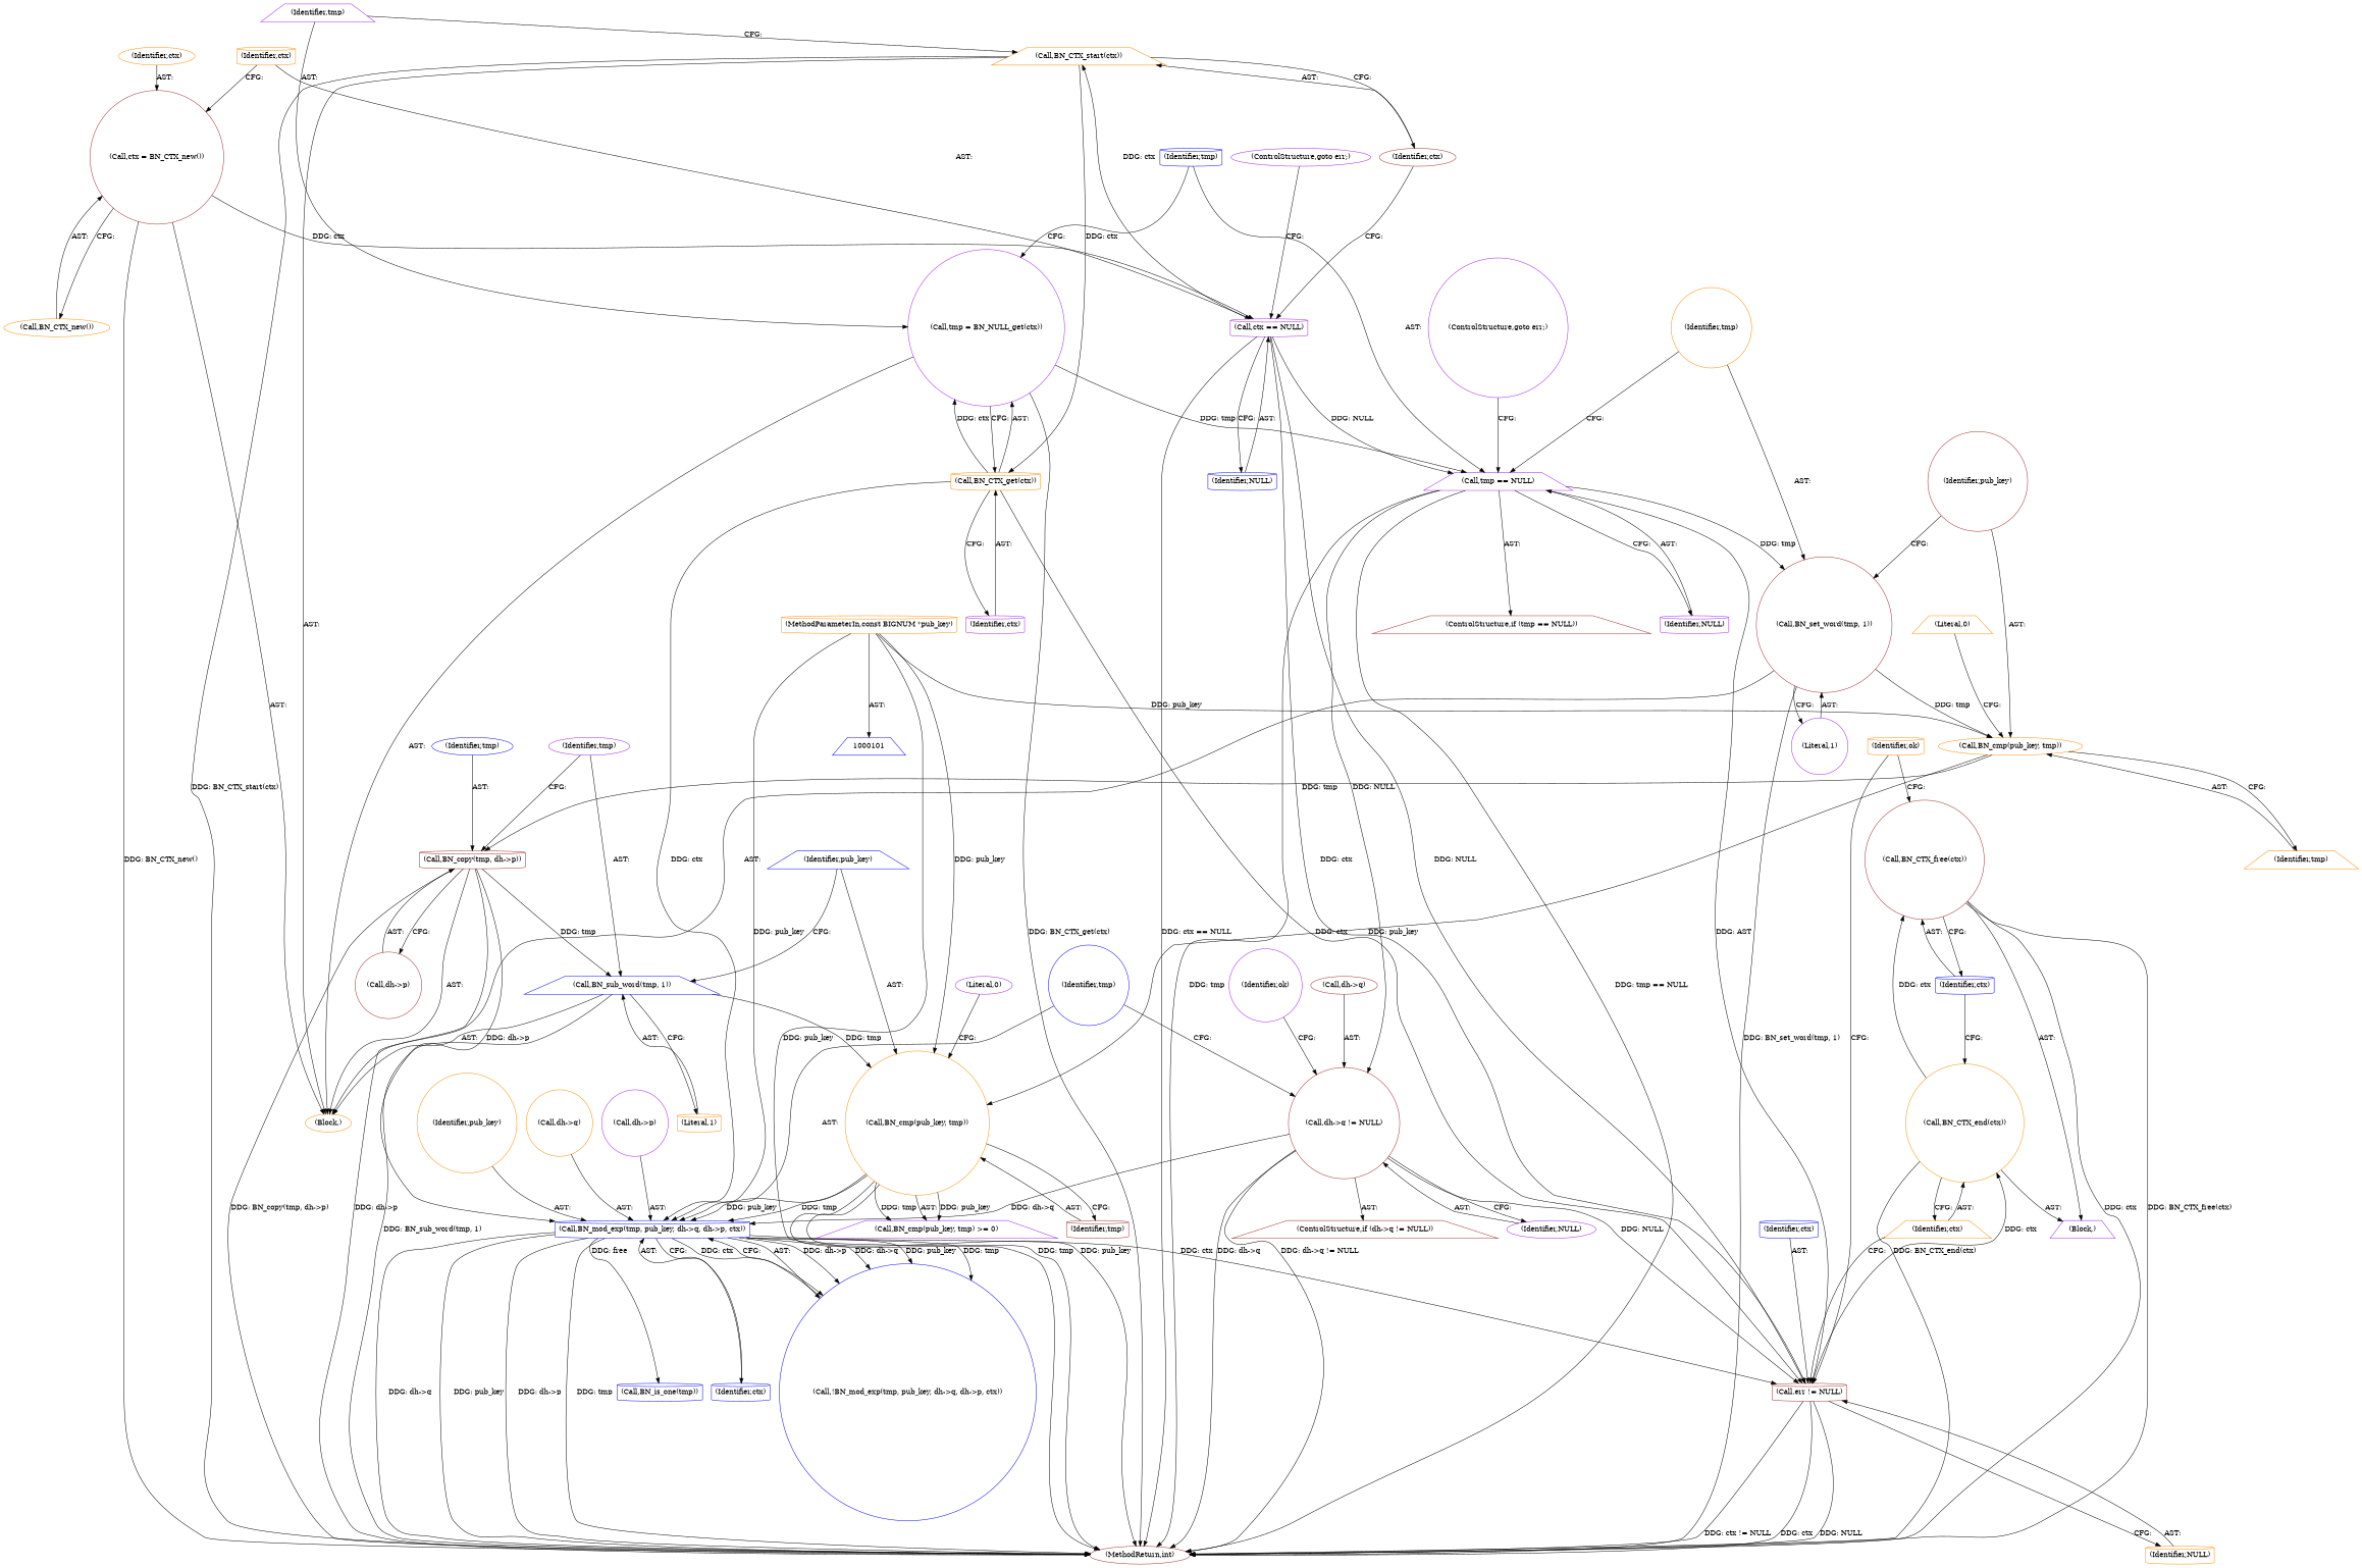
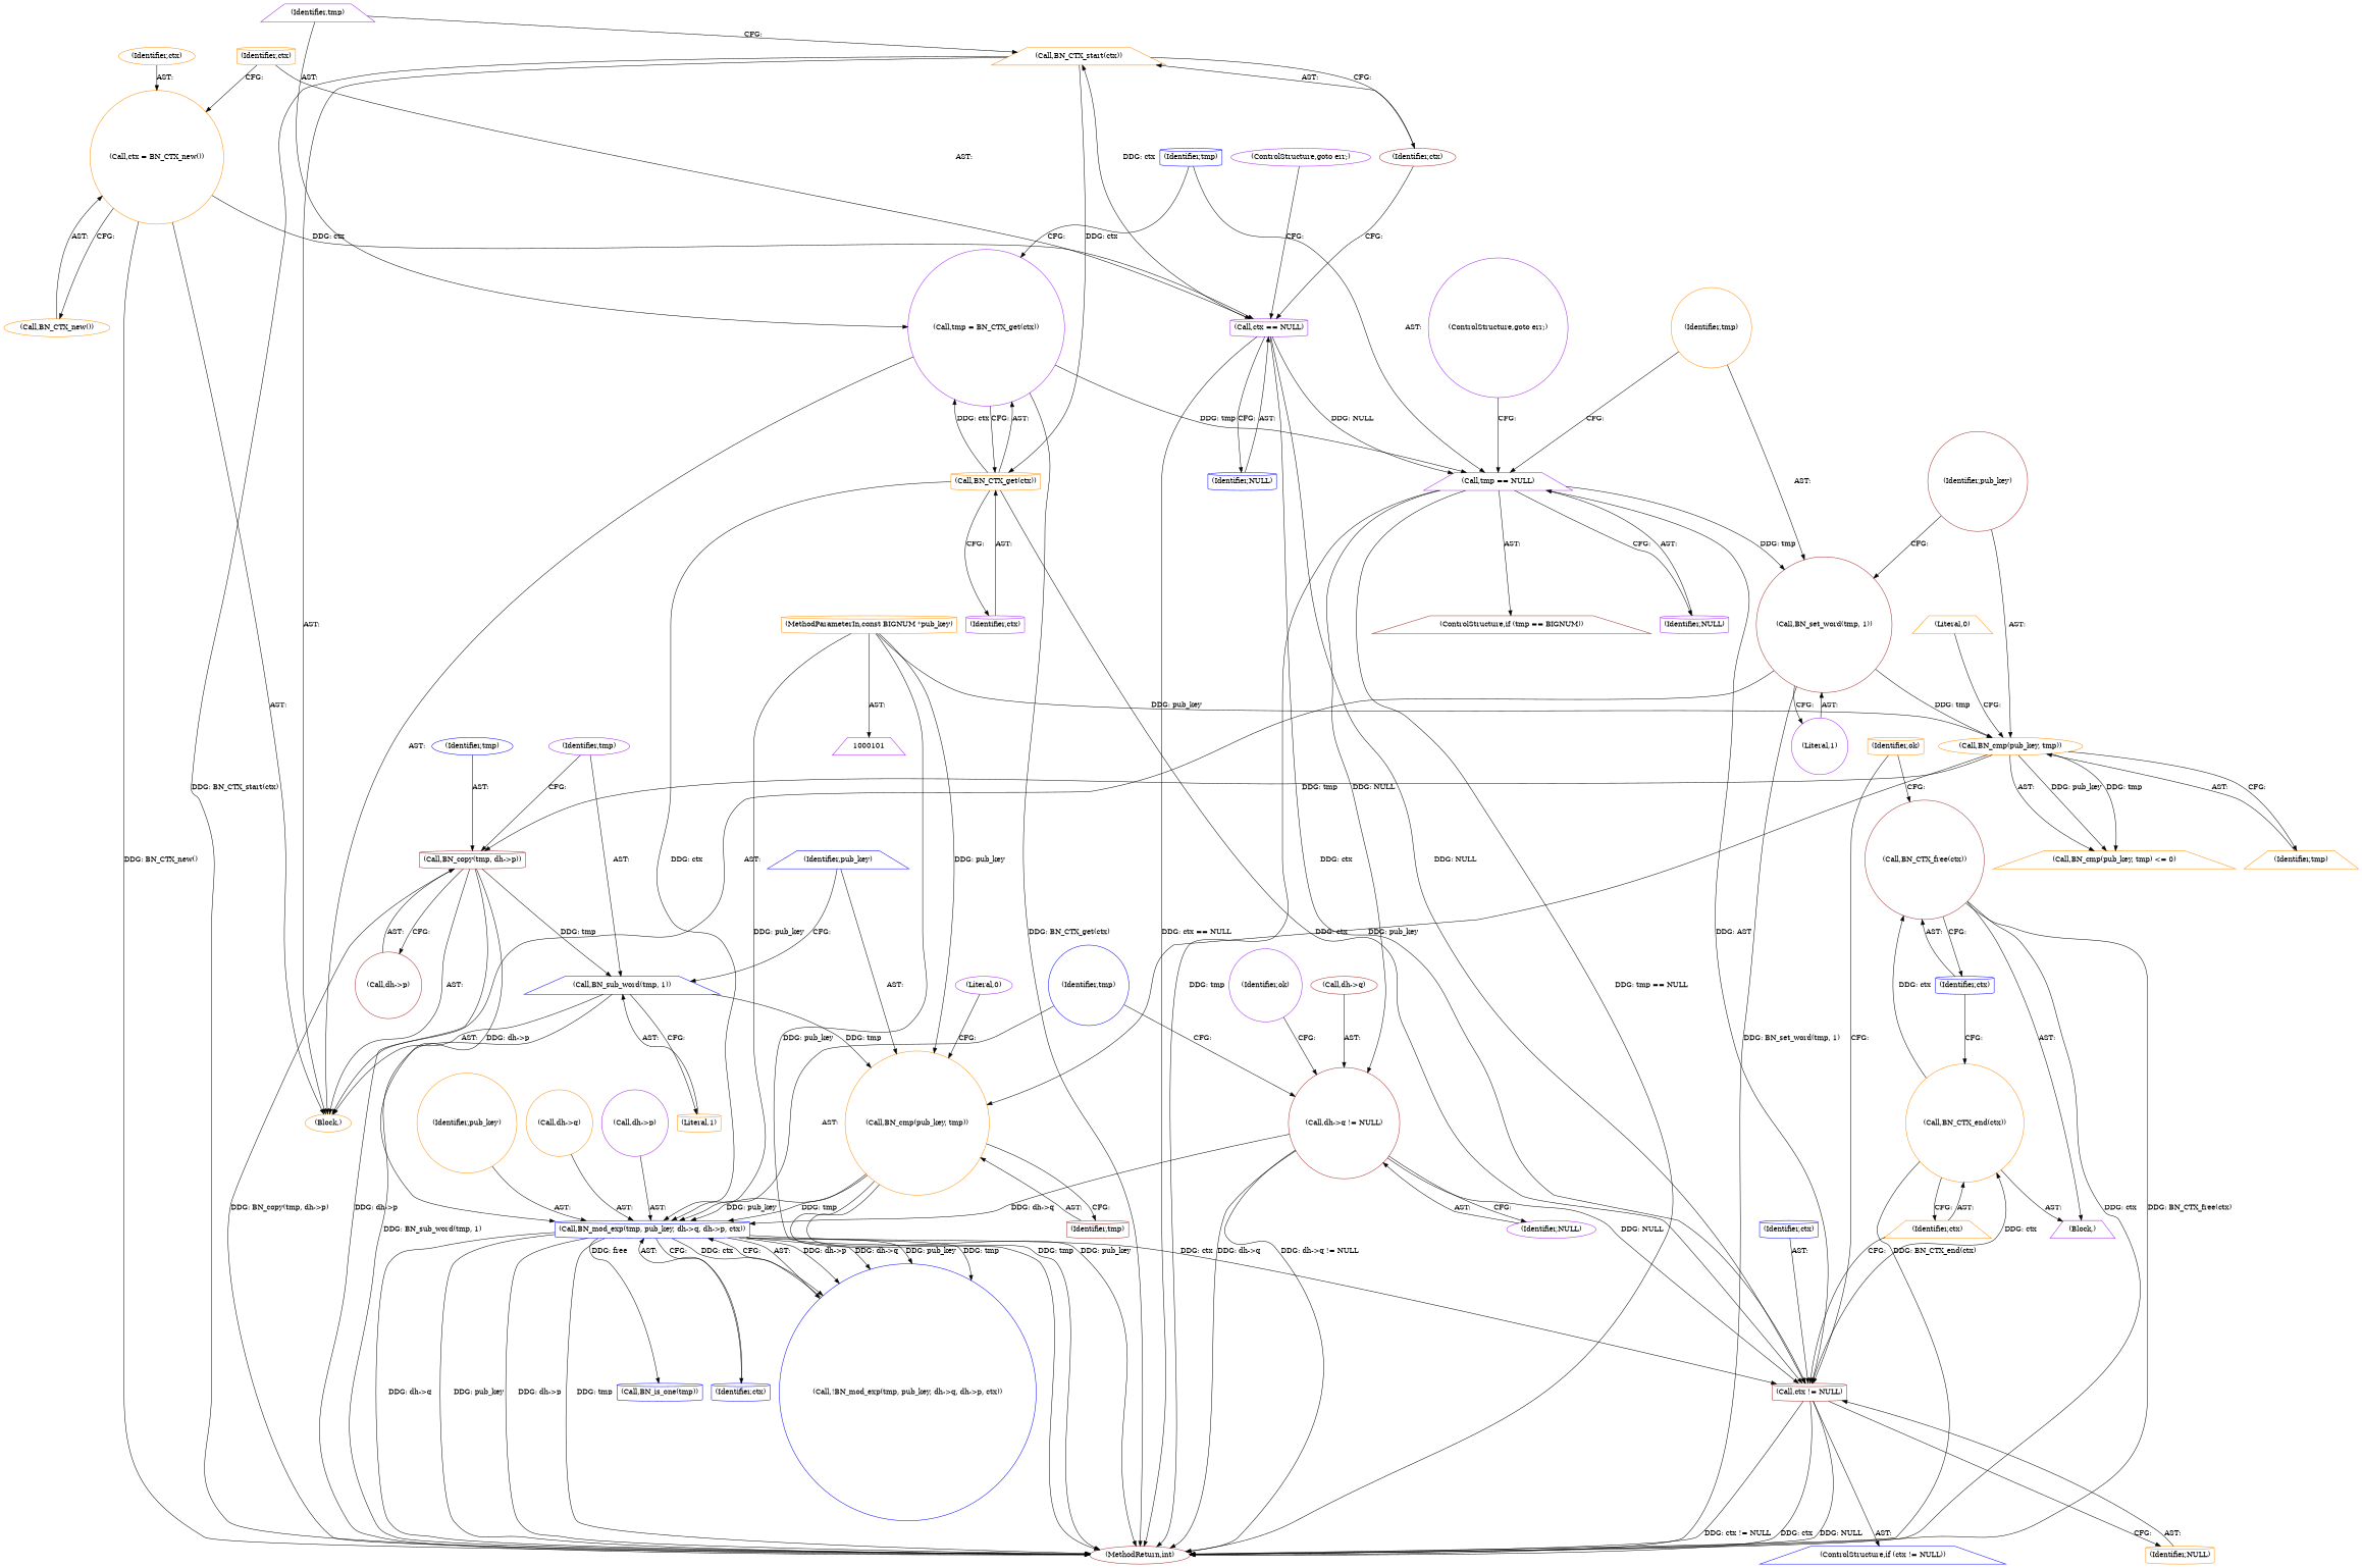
  digraph {
    node [color=darkorange shape=cylinder]
    n1 [color=brown label="(Call,BN_CTX_free(ctx))" shape=circle]
    n2 [color=purple label="(Block,)" shape=trapezium]
    n3 [color=brown label="(MethodReturn,int)" shape=ellipse]
    n4 [color=blue label="(Identifier,ctx)"]
    n5 [label="(Call,BN_CTX_end(ctx))" shape=circle]
    n6 [label="(Identifier,ctx)" shape=trapezium]
-   n7 [color=brown label="(Call,err != NULL)"]
+   n7 [color=brown label="(Call,ctx != NULL)"]
    n8 [label="(Identifier,NULL)"]
+   n9 [color=blue label="(ControlStructure,if (ctx != NULL))" shape=trapezium]
    n10 [color=blue label="(Call,BN_mod_exp(tmp, pub_key, dh->q, dh->p, ctx))"]
    n11 [color=blue label="(Call,BN_is_one(tmp))"]
    n12 [color=blue label="(Identifier,ctx)"]
    n13 [color=blue label="(Call,!BN_mod_exp(tmp, pub_key, dh->q, dh->p, ctx))" shape=circle]
    n14 [label="(Call,BN_cmp(pub_key, tmp))" shape=circle]
-   n15 [color=purple label="(Call,BN_cmp(pub_key, tmp) >= 0)" shape=trapezium]
    n16 [color=brown label="(Identifier,tmp)"]
    n17 [label="(Call,BN_cmp(pub_key, tmp))" shape=ellipse]
    n18 [color=brown label="(Call,BN_copy(tmp, dh->p))"]
+   n19 [label="(Call,BN_cmp(pub_key, tmp) <= 0)" shape=trapezium]
    n20 [label="(Identifier,tmp)" shape=trapezium]
    n21 [label="(Block,)" shape=ellipse]
    n22 [color=blue label="(Call,BN_sub_word(tmp, 1))" shape=trapezium]
    n23 [color=brown label="(Call,dh->p)" shape=circle]
    n24 [label="(MethodParameterIn,const BIGNUM *pub_key)"]
-   1000101 [color=blue shape=trapezium]
+   1000101 [color=purple shape=trapezium]
    n26 [color=brown label="(Call,BN_set_word(tmp, 1))" shape=circle]
    n27 [color=purple label="(Literal,1)" shape=circle]
    n28 [color=purple label="(Call,tmp == NULL)" shape=trapezium]
    n29 [color=brown label="(Call,dh->q != NULL)" shape=circle]
-   n30 [color=brown label="(ControlStructure,if (tmp == NULL))" shape=trapezium]
+   n30 [color=brown label="(ControlStructure,if (tmp == BIGNUM))" shape=trapezium]
    n31 [color=purple label="(Identifier,NULL)"]
    n32 [color=purple label="(Identifier,NULL)" shape=ellipse]
-   n33 [color=brown label="(ControlStructure,if (dh->q != NULL))" shape=trapezium]
-   n34 [color=purple label="(Call,tmp = BN_NULL_get(ctx))" shape=circle]
+   n34 [color=purple label="(Call,tmp = BN_CTX_get(ctx))" shape=circle]
    n35 [label="(Call,BN_CTX_get(ctx))"]
    n36 [color=purple label="(Identifier,ctx)"]
    n37 [label="(Call,BN_CTX_start(ctx))" shape=trapezium]
    n38 [color=brown label="(Identifier,ctx)" shape=ellipse]
    n39 [color=purple label="(Call,ctx == NULL)"]
    n40 [color=blue label="(Identifier,NULL)"]
-   n41 [color=brown label="(Call,ctx = BN_CTX_new())" shape=circle]
+   n41 [label="(Call,ctx = BN_CTX_new())" shape=circle]
    n42 [label="(Call,BN_CTX_new())" shape=ellipse]
    n43 [label="(Literal,1)"]
    n44 [color=blue label="(Identifier,tmp)" shape=circle]
    n45 [color=brown label="(Identifier,pub_key)" shape=circle]
    n46 [label="(Literal,0)" shape=trapezium]
    n47 [color=purple label="(ControlStructure,goto err;)" shape=circle]
    n48 [label="(Identifier,ok)"]
    n49 [color=purple label="(ControlStructure,goto err;)" shape=ellipse]
    n50 [color=purple label="(Call,dh->p)" shape=circle]
    n51 [color=purple label="(Literal,0)" shape=ellipse]
    n52 [label="(Identifier,pub_key)" shape=circle]
    n53 [color=blue label="(Identifier,ctx)"]
    n54 [color=purple label="(Identifier,tmp)" shape=trapezium]
    n55 [color=purple label="(Identifier,ok)" shape=circle]
    n56 [color=blue label="(Identifier,tmp)" shape=ellipse]
    n57 [label="(Call,dh->q)" shape=circle]
    n58 [label="(Identifier,ctx)"]
    n59 [color=brown label="(Call,dh->q)" shape=ellipse]
    n60 [color=blue label="(Identifier,pub_key)" shape=trapezium]
    n61 [color=purple label="(Identifier,tmp)" shape=ellipse]
    n62 [color=blue label="(Identifier,tmp)"]
    n63 [label="(Identifier,tmp)" shape=circle]
    n64 [label="(Identifier,ctx)" shape=ellipse]
    n1 -> n2 [label="AST: "]
    n1 -> n3 [label="DDG: ctx"]
    n1 -> n3 [label="DDG: BN_CTX_free(ctx)"]
    n1 -> n4 [label="CFG: "]
    n4 -> n1 [label="AST: "]
    n4 -> n5 [label="CFG: "]
    n5 -> n1 [label="DDG: ctx"]
    n5 -> n2 [label="AST: "]
    n5 -> n3 [label="DDG: BN_CTX_end(ctx)"]
    n5 -> n6 [label="CFG: "]
    n6 -> n5 [label="AST: "]
    n6 -> n7 [label="CFG: "]
    n7 -> n3 [label="DDG: ctx"]
    n7 -> n3 [label="DDG: NULL"]
    n7 -> n3 [label="DDG: ctx != NULL"]
    n7 -> n5 [label="DDG: ctx"]
    n7 -> n8 [label="CFG: "]
+   n7 -> n9 [label="AST: "]
    n8 -> n7 [label="AST: "]
    n10 -> n3 [label="DDG: dh->p"]
    n10 -> n3 [label="DDG: tmp"]
    n10 -> n3 [label="DDG: dh->q"]
    n10 -> n3 [label="DDG: pub_key"]
    n10 -> n7 [label="DDG: ctx"]
    n10 -> n11 [label="DDG: free"]
    n10 -> n12 [label="CFG: "]
    n10 -> n13 [label="AST: "]
    n10 -> n13 [label="DDG: dh->p"]
    n10 -> n13 [label="DDG: dh->q"]
    n10 -> n13 [label="DDG: pub_key"]
    n10 -> n13 [label="DDG: tmp"]
    n10 -> n13 [label="DDG: ctx"]
    n12 -> n10 [label="AST: "]
    n13 -> n10 [label="CFG: "]
    n14 -> n3 [label="DDG: tmp"]
    n14 -> n3 [label="DDG: pub_key"]
    n14 -> n10 [label="DDG: tmp"]
    n14 -> n10 [label="DDG: pub_key"]
-   n14 -> n15 [label="AST: "]
-   n14 -> n15 [label="DDG: pub_key"]
-   n14 -> n15 [label="DDG: tmp"]
    n14 -> n16 [label="CFG: "]
    n16 -> n14 [label="AST: "]
    n17 -> n14 [label="DDG: pub_key"]
    n17 -> n18 [label="DDG: tmp"]
+   n17 -> n19 [label="AST: "]
+   n17 -> n19 [label="DDG: pub_key"]
+   n17 -> n19 [label="DDG: tmp"]
    n17 -> n20 [label="CFG: "]
    n18 -> n3 [label="DDG: BN_copy(tmp, dh->p)"]
    n18 -> n3 [label="DDG: dh->p"]
    n18 -> n10 [label="DDG: dh->p"]
    n18 -> n21 [label="AST: "]
    n18 -> n22 [label="DDG: tmp"]
    n18 -> n23 [label="CFG: "]
    n20 -> n17 [label="AST: "]
    n22 -> n3 [label="DDG: BN_sub_word(tmp, 1)"]
    n22 -> n14 [label="DDG: tmp"]
    n22 -> n21 [label="AST: "]
    n22 -> n43 [label="CFG: "]
    n23 -> n18 [label="AST: "]
    n24 -> n3 [label="DDG: pub_key"]
    n24 -> n10 [label="DDG: pub_key"]
    n24 -> n14 [label="DDG: pub_key"]
    n24 -> n17 [label="DDG: pub_key"]
    n24 -> 1000101 [label="AST: "]
    n26 -> n3 [label="DDG: BN_set_word(tmp, 1)"]
    n26 -> n17 [label="DDG: tmp"]
    n26 -> n21 [label="AST: "]
    n26 -> n27 [label="CFG: "]
    n27 -> n26 [label="AST: "]
    n28 -> n3 [label="DDG: tmp"]
    n28 -> n3 [label="DDG: tmp == NULL"]
    n28 -> n7 [label="DDG: AST"]
    n28 -> n26 [label="DDG: tmp"]
    n28 -> n29 [label="DDG: NULL"]
    n28 -> n30 [label="AST: "]
    n28 -> n31 [label="CFG: "]
    n29 -> n3 [label="DDG: dh->q != NULL"]
    n29 -> n3 [label="DDG: dh->q"]
    n29 -> n7 [label="DDG: NULL"]
    n29 -> n10 [label="DDG: dh->q"]
    n29 -> n32 [label="CFG: "]
-   n29 -> n33 [label="AST: "]
    n31 -> n28 [label="AST: "]
    n32 -> n29 [label="AST: "]
    n34 -> n3 [label="DDG: BN_CTX_get(ctx)"]
    n34 -> n21 [label="AST: "]
    n34 -> n28 [label="DDG: tmp"]
    n34 -> n35 [label="CFG: "]
    n35 -> n7 [label="DDG: ctx"]
    n35 -> n10 [label="DDG: ctx"]
    n35 -> n34 [label="AST: "]
    n35 -> n34 [label="DDG: ctx"]
    n35 -> n36 [label="CFG: "]
    n36 -> n35 [label="AST: "]
    n37 -> n3 [label="DDG: BN_CTX_start(ctx)"]
    n37 -> n21 [label="AST: "]
    n37 -> n35 [label="DDG: ctx"]
    n37 -> n38 [label="CFG: "]
    n38 -> n37 [label="AST: "]
    n38 -> n39 [label="CFG: "]
    n39 -> n3 [label="DDG: ctx == NULL"]
    n39 -> n7 [label="DDG: ctx"]
    n39 -> n7 [label="DDG: NULL"]
    n39 -> n28 [label="DDG: NULL"]
    n39 -> n37 [label="DDG: ctx"]
    n39 -> n40 [label="CFG: "]
    n40 -> n39 [label="AST: "]
    n41 -> n3 [label="DDG: BN_CTX_new()"]
    n41 -> n21 [label="AST: "]
    n41 -> n39 [label="DDG: ctx"]
    n41 -> n42 [label="CFG: "]
    n42 -> n41 [label="AST: "]
    n43 -> n22 [label="AST: "]
    n44 -> n10 [label="AST: "]
    n44 -> n29 [label="CFG: "]
    n45 -> n17 [label="AST: "]
    n45 -> n26 [label="CFG: "]
    n46 -> n17 [label="CFG: "]
    n47 -> n28 [label="CFG: "]
    n48 -> n1 [label="CFG: "]
    n48 -> n7 [label="CFG: "]
    n49 -> n39 [label="CFG: "]
    n50 -> n10 [label="AST: "]
    n51 -> n14 [label="CFG: "]
    n52 -> n10 [label="AST: "]
    n53 -> n7 [label="AST: "]
    n54 -> n34 [label="AST: "]
    n54 -> n37 [label="CFG: "]
    n55 -> n29 [label="CFG: "]
    n56 -> n18 [label="AST: "]
    n57 -> n10 [label="AST: "]
    n58 -> n39 [label="AST: "]
    n58 -> n41 [label="CFG: "]
    n59 -> n29 [label="AST: "]
    n60 -> n14 [label="AST: "]
    n60 -> n22 [label="CFG: "]
    n61 -> n18 [label="CFG: "]
    n61 -> n22 [label="AST: "]
    n62 -> n28 [label="AST: "]
    n62 -> n34 [label="CFG: "]
    n63 -> n26 [label="AST: "]
    n63 -> n28 [label="CFG: "]
    n64 -> n41 [label="AST: "]
  }
